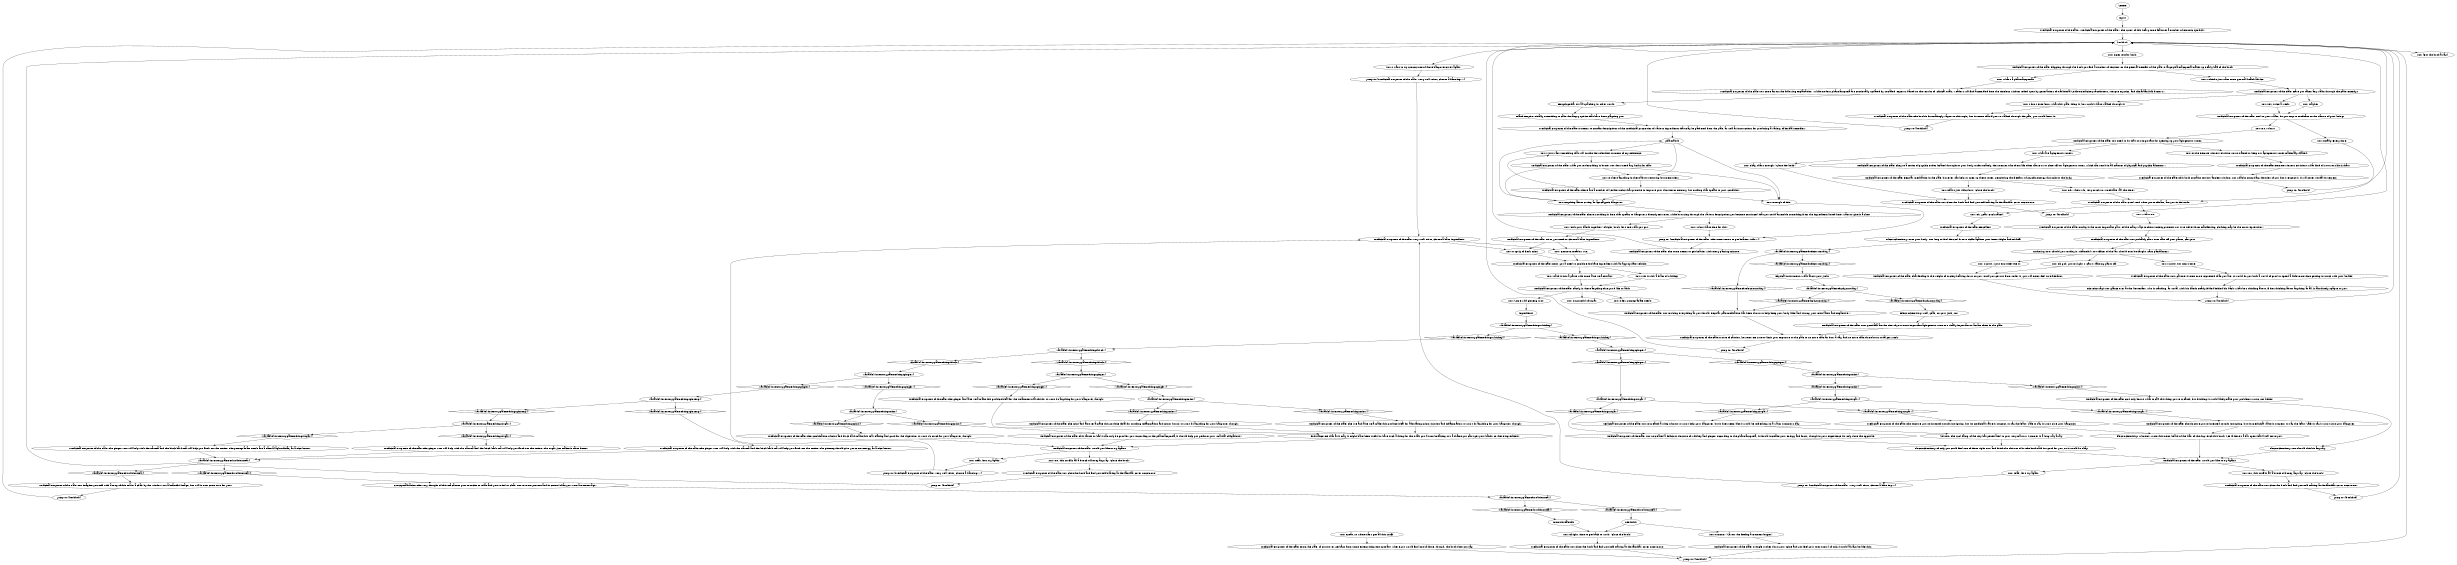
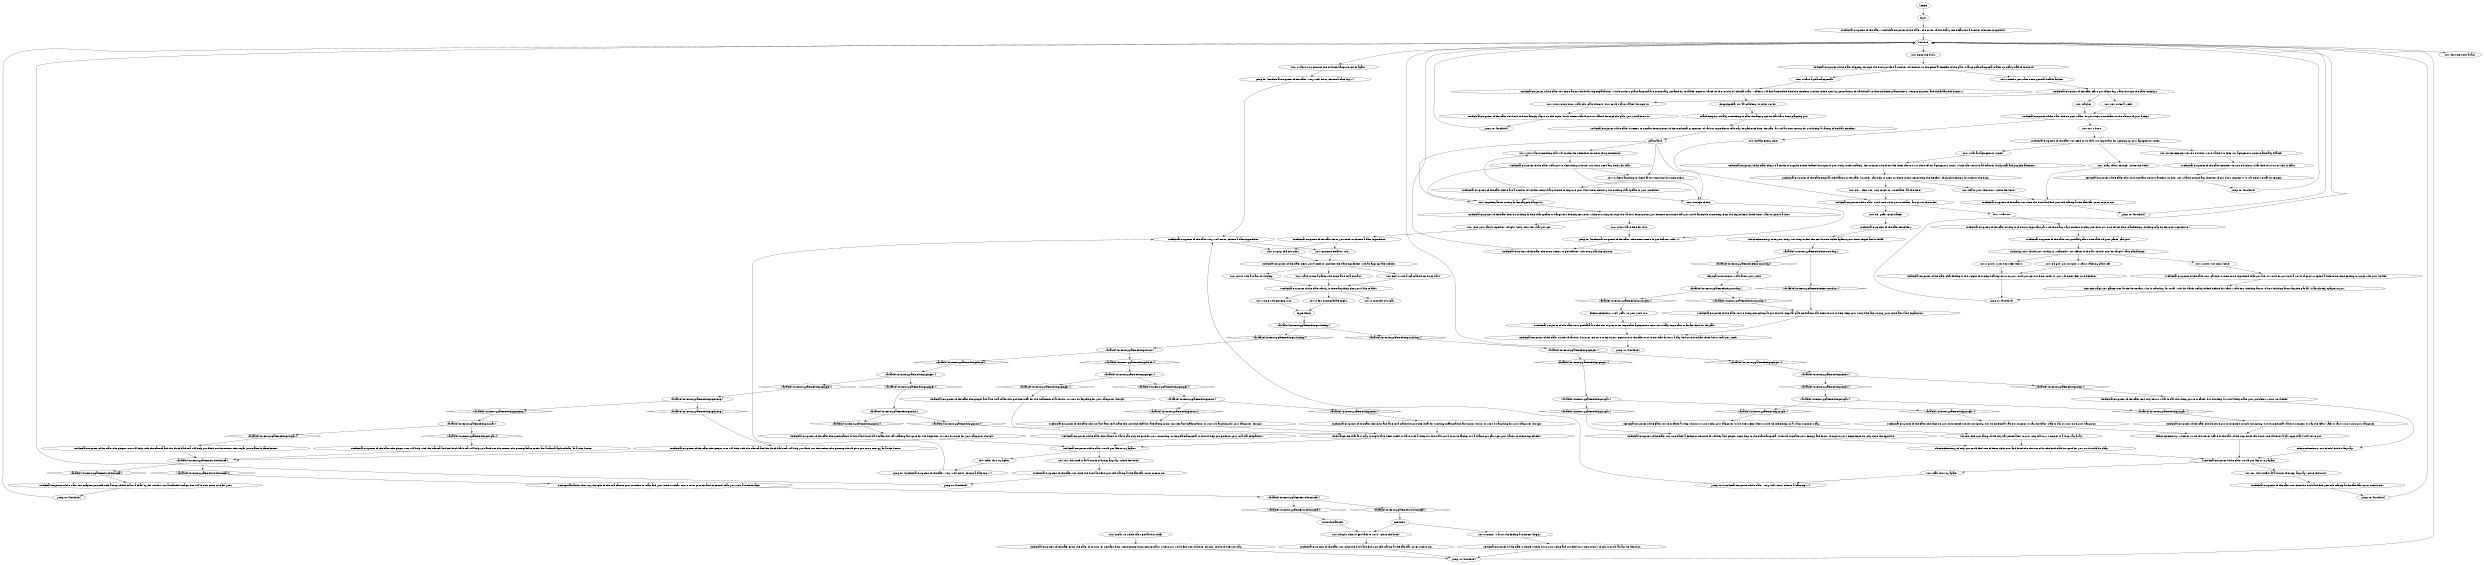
  digraph {
    n1 [label=START]
    n2 [label=input]
    n3 [label="Medicinal Purposes of the Pale: \"Medicinal Purposes of the Pale.\" The cover of this heavy tome features a number of esoteric symbols."]
    n4 [label=bookhub]
    n5 [label="Jump to: [bookhub]"]
    n6 [label="You: I want to try concoct one of those hangover-cures again."]
    n7 [label="You: [Put the book away.]"]
-   n8 [label="You: Open results book."]
+   n8 [label="You: Open the book."]
    n9 [label="Medicinal Purposes of the Pale: It seems to contain descriptions of the medicinal properties of various ingredients that may be gathered from the pale, as well as instructions for producing a variety of herbal remedies."]
    n10 [label=pharmahub]
    n11 [label="You: Anything about curing an apocalyptic hangover?"]
    n12 [label="You: Enough of this."]
    n13 [label="You: I just want something that will soothe the relentless torment of my existence."]
    n14 [label="You: Is there anything in there about restoring lost memories?"]
    n15 [label="You: I don't even know what this 'pale' thing is, how could I have walked through it?"]
    n16 [label="Medicinal Purposes of the Pale: The book is frustratingly vague on this topic, but it seems that if you've walked through the pale, you would know it."]
    n17 [label="Jump to: [bookhub]"]
    n18 [label="Medicinal Purposes of the Pale: And on your walks, do you stop to meditate on the nature of your being?"]
    n19 [label="You: No, I don't."]
    n20 [label="You: Totally. Every time."]
    n21 [label="Medicinal Purposes of the Pale: You need to do that. It's important for opening up your agiogenous zones."]
    n22 [label="Medicinal Purposes of the Pale: Good. And when you meditate, are you in the nude?"]
    n23 [label="Jump to: [bookhub]"]
    n24 [label="Medicinal Purposes of the Pale: The rue and aloe vera make this poultice ideal for alleviating minor injuries and inflammation. It won't do anything for your hangover, though."]
    n25 [label="Endurance: Be that as it may, it might have been useful to have such a thing for the trials you'll soon be facing. It's a shame you can't get your hands on these ingredients."]
    n26 [label="Medicinal Purposes of the Pale: Would you like to try again?"]
    n27 [label="Variable[\"inventory.palemed_ing_mint\"]"]
    n28 [label="Variable[\"inventory.palemed_ing_mint\"]" shape=diamond]
    n29 [label="!(Variable[\"inventory.palemed_ing_mint\"])" shape=diamond]
    n30 [label="Medicinal Purposes of the Pale: The combination of mint and birch bark make this tea relaxing and good for the digestion. It won't do much for your hangover, though."]
    n31 [label="Medicinal Purposes of the Pale: This tastes so bad it can only be good for you. According to the pharmacopoeia, it should help you perform your *marital obligations*."]
    n32 [label="Variable[\"inventory.palemed_ing_ginger\"]"]
    n33 [label="Variable[\"inventory.palemed_ing_ginger\"]" shape=diamond]
    n34 [label="!(Variable[\"inventory.palemed_ing_ginger\"])" shape=diamond]
    n35 [label="Medicinal Purposes of the Pale: The ginger and aloe vera make this poultice ideal for the treatment of arthritis. It won't do anything for your hangover, though."]
    n36 [label="Variable[\"inventory.palemed_ing_mint\"]"]
    n37 [label="Variable[\"inventory.palemed_ing_mint\"]" shape=diamond]
    n38 [label="!(Variable[\"inventory.palemed_ing_mint\"])" shape=diamond]
    n39 [label="You: Yeah, let's try again."]
    n40 [label="You: No, this stuff is all a bunch of hooey anyway. (Close the book.)"]
    n41 [label="Jump to: [Medicinal Purposes of the Pale: \"Very well. First, choose a base ing...\"]"]
    n42 [label="Medicinal Purposes of the Pale: You close the book and find yourself staring at the familiar cover once more."]
    n43 [label="You: Great, so where can I get all this stuff?"]
    n44 [label="Medicinal Purposes of the Pale: From the pale, of course. Or perhaps from some enterprising entroponaut. Where you would find one of those, though, the book does not say."]
    n45 [label="Jump to: [bookhub]"]
    n46 [label="Medicinal Purposes of the Pale: This book contains serious ancient wisdom, not whacko conspiracy theories. If you don't respect it, it will never reveal its secrets."]
    n47 [label="Jump to: [bookhub]"]
    n48 [label="Jump to: [bookhub]"]
    n49 [label="You: What? No."]
    n50 [label="Medicinal Purposes of the Pale: Nudity is the most important part. Of the many ways modern society prevents our true selves from manifesting, clothing may be the most repressive..."]
    n51 [label="Medicinal Purposes of the Pale: You probably can't even take off your pants, can you?"]
    n52 [label="Variable[\"inventory.palemed_volition_tea\"]"]
    n53 [label="Variable[\"inventory.palemed_volition_tea\"]" shape=diamond]
    n54 [label="!(Variable[\"inventory.palemed_volition_tea\"])" shape=diamond]
    n55 [label=need_this]
    n56 [label=to_not_break_shit]
    n57 [label="You: Alright, time to get back to work. (Close the book.)"]
    n58 [label="You: Mmmm. (Savour the feeling a moment longer.)"]
    n59 [label="Medicinal Purposes of the Pale: Have you taken any walks through the pale recently?"]
    n60 [label="You: Maybe?"]
    n61 [label="You: Yes, twice a week."]
    n62 [label="You: What are agiogenous zones?"]
    n63 [label="You: At the Remote Viewers Division we're trained to keep our agiogenous zones maximally dilated."]
    n64 [label="You: Okay, that's enough. (Close the book.)"]
    n65 [label="You: I could, I just don't feel like it."]
    n66 [label="Medicinal Purposes of the Pale: That feeling is the weight of society bearing down on you. Until you get out from under it, you will never feel true freedom."]
    n67 [label="Jump to: [bookhub]"]
    n68 [label="You: Mix it with a dram of whiskey."]
    n69 [label="Medicinal Purposes of the Pale: Lastly, is there anything else you'd like to add?"]
    n70 [label="You: A few pomegranate seeds."]
    n71 [label="You: A spoonful of sugar."]
    n72 [label="You: Some wild ginseng root."]
    n73 [label="Medicinal Purposes of the Pale: The ginger root will help with the nausea and the birch bark tea will help you flush out the toxins. The ginseng should give you more energy, as a nice bonus."]
    n74 [label="Variable[\"inventory.palemed_volition_tea\"]"]
    n75 [label="Variable[\"inventory.palemed_volition_tea\"]" shape=diamond]
    n76 [label="!(Variable[\"inventory.palemed_volition_tea\"])" shape=diamond]
    n77 [label="Medicinal Purposes of the Pale: Would you like to try again?"]
    n78 [label="You: No, this stuff is all a bunch of hooey, anyway. (Close the book.)"]
    n79 [label="You: Yeah, let's try again."]
    n80 [label="Medicinal Purposes of the Pale: You close the book and find yourself staring at the familiar cover once more."]
    n81 [label="Jump to: [Medicinal Purposes of the Pale: \"Very well. First, choose a base ing...\"]"]
    n82 [label="Medicinal Purposes of the Pale: Very well. First, choose a base ingredient."]
    n83 [label="Jump to: [Medicinal Purposes of the Pale: \"Very well. First, choose a base ing...\"]"]
    n84 [label="You: What's a pharmacopoeia?"]
    n85 [label="Medicinal Purposes of the Pale: You come across the following explanation: \"While modern pharmacopoeia are continually updated by so-called 'experts' based on the results of 'clinical trials,' readers will find assembled here the timeless wisdom relied upon by generations of traditional Seolite medicine practitioners, Mesque mystics, and Iilmaraan folk doctors.\""]
    n86 [label="Encyclopedia: It's all quackery, in other words."]
    n87 [label="Medicinal Purposes of the Pale: Your partner is even more repressed than you are. It would do you both a world of good to spend a little more time getting in touch with your bodies."]
    n88 [label="Kim Kitsuragi: You glance over at the lieutenant, who is standing, as usual, with his hands neatly folded behind his back. What he's thinking about, if he's thinking about anything at all, is absolutely opaque to you."]
    n89 [label="You: (Rub your hands together.) Alright, book, let's see what you got."]
    n90 [label="Medicinal Purposes of the Pale: First, you need to choose a base ingredient."]
    n91 [label="You: A sprig of fresh mint."]
    n92 [label="You: Common meadow rue."]
    n93 [label="Variable[\"inventory.palemed_ing_mint\"]"]
    n94 [label="Variable[\"inventory.palemed_ing_mint\"]" shape=diamond]
    n95 [label="!(Variable[\"inventory.palemed_ing_mint\"])" shape=diamond]
    n96 [label="Variable[\"inventory.palemed_ing_sugar\"]"]
    n97 [label="Medicinal Purposes of the Pale: God only knows what to call this thing you've created, but drinking it would likely make your problems worse, not better."]
    n98 [label="Variable[\"inventory.palemed_ing_sugar\"]" shape=diamond]
    n99 [label="!(Variable[\"inventory.palemed_ing_sugar\"])" shape=diamond]
    n100 [label="Electrochemistry: You should drink it anyway."]
    n101 [label="Medicinal Purposes of the Pale: You close the book and find yourself staring at the familiar cover once more."]
    n102 [label="Electrochemistry: Well, yeah, on your junk, too."]
    n103 [label="Medicinal Purposes of the Pale: Your genitalia are the site of your most important agiogenous zone. It's vitally important to aerate them in the pale."]
    n104 [label="Medicinal Purposes of the Pale: A note of caution, however. Be sure to limit your exposure to the pale to no more than an hour a day, and no more than three hours total per week."]
    n105 [label="Inland Empire: Finally, something to calm the angry spirits that have been plaguing you."]
    n106 [label="Medicinal Purposes of the Pale: You're doing everything as you should. Regular pale meditation has been shown to help keep your body lithe and strong, your mind alert and expansive..."]
    n107 [label="Jump to: [bookhub]"]
    n108 [label="Medicinal Purposes of the Pale: There's nothing in here that speaks to hangovers directly. However, while browsing through the various descriptions you become convinced that you could assemble something from the ingredients listed here. Want to give it a shot?"]
    n109 [label="You: I don't have time for this."]
    n110 [label="Jump to: [Medicinal Purposes of the Pale: \"The tome seems to get heavier with...\"]"]
    n111 [label="Variable[\"inventory.palemed_ing_sugar\"]"]
    n112 [label="Variable[\"inventory.palemed_ing_sugar\"]" shape=diamond]
    n113 [label="!(Variable[\"inventory.palemed_ing_sugar\"])" shape=diamond]
    n114 [label="Medicinal Purposes of the Pale: The ginger root will help with the nausea and the birch bark tea will help you flush out the toxins. The sugar just makes it taste better."]
    n115 [label="Medicinal Purposes of the Pale: The ginger root will help with the nausea and the birch bark tea will help you flush out the toxins. The pomegranate seeds are a natural aphrodisiac, as a nice bonus."]
    n116 [label="Variable[\"inventory.palemed_ing_sugar\"]"]
    n117 [label="Variable[\"inventory.palemed_ing_sugar\"]" shape=diamond]
    n118 [label="!(Variable[\"inventory.palemed_ing_sugar\"])" shape=diamond]
    n119 [label="Medicinal Purposes of the Pale: You've created a delicious tincture of whiskey and ginger. According to the pharmacopoeia, it should increase your energy and focus, though in your experience it's only done the opposite."]
    n120 [label="Medicinal Purposes of the Pale: The tincture you've invented sounds intriguing, but its medicinal value is suspect, to say the least. Safe to say it won't cure your hangover."]
    n121 [label="Electrochemistry: If only you could find one of these right now and drink the shit out of it. The book said it's good for you, so it would be okay."]
    n122 [label="Electrochemistry: Whoever wrote this never heard of the hair of the dog. Fuck this book. See if there's a bar open that'll still serve you."]
    n123 [label="Authority: Nor should you. Nudity is *shameful*. No officer of the law should ever be caught *sans pantalones*."]
    n124 [label="You: I could, but Kim's here."]
    n125 [label="You: Oh god, you're right. I *can't* take my pants off!"]
    n126 [label="Medicinal Purposes of the Pale: Flipping through the book you find a number of sections on the general benefits of the pale. A large pharmacopoeia makes up nearly half of the book."]
    n127 [label="Medicinal Purposes of the Pale: The tome seems to get heavier with every passing minute."]
    n128 [label="Medicinal Purposes of the Pale: Next, you'll need to combine the base ingredient with an appropriate vehicle."]
    n129 [label="You: Mash it into a paste with some aloe vera extract."]
+   n130 [label="You: Boil it with a tea made from birch bark."]
    n131 [label="Variable[\"inventory.palemed_ing_birch\"]"]
    n132 [label="Variable[\"inventory.palemed_ing_birch\"]" shape=diamond]
    n133 [label="!(Variable[\"inventory.palemed_ing_birch\"])" shape=diamond]
    n134 [label="Variable[\"inventory.palemed_ing_ginger\"]"]
    n135 [label="Variable[\"inventory.palemed_ing_ginger\"]" shape=diamond]
    n136 [label="!(Variable[\"inventory.palemed_ing_ginger\"])" shape=diamond]
    n137 [label="Medicinal Purposes of the Pale: They're a series of psychic nodes located throughout your body. Unfortunately, the stresses of modern life often cause us to close off our agiogenous zones, which can result in all manner of physical and psychic ailments..."]
    n138 [label="Medicinal Purposes of the Pale: Regular meditation in the pale, however, can help to open up these zones, permitting the freeflow of psychic energy throughout the body."]
    n139 [label="You: Oh... then I do, very much so. I meditate *all the time*."]
    n140 [label="You: That's just ridiculous. (Close the book.)"]
    n141 [label="Medicinal Purposes of the Pale: There are a number of Seolite tonics that promise to improve your short-term memory, but nothing that speaks to your condition."]
    n142 [label="Medicinal Purposes of the Pale: What you're describing is booze. You don't need any herbs for that."]
    n143 [label="Medicinal Purposes of the Pale: The mint and aloe vera make this poultice ideal for soothing inflammation and minor burns. It won't do anything for your hangover, though."]
    n144 [label="Medicinal Purposes of the Pale: You imagine yourself with a mug of this tea in a chair by the window. It's a beautiful image, but will it ever come true for you?"]
    n145 [label="Conceptualization: The very thought of this tea causes your muscles to relax and your mind to clear. You're more present and in control than you were a moment ago."]
    n146 [label="Jump to: [bookhub]"]
    n147 [label="Medicinal Purposes of the Pale: Remote Viewers Division? What kind of woo-woo shit is that?"]
    n148 [label=ingredients]
    n149 [label="Variable[\"inventory.palemed_ing_whiskey\"]"]
    n150 [label="Medicinal Purposes of the Pale: A tingle rushes down your spine and you feel your toes uncurl. If only it could always be like this."]
    n151 [label="Electrochemistry: Free your body! You long to feel the cool breeze tickle against your inner thighs and midriff."]
    n152 [label="Variable[\"inventory.palemed_electro_nudity\"]"]
    n153 [label="Variable[\"inventory.palemed_electro_nudity\"]" shape=diamond]
    n154 [label="!(Variable[\"inventory.palemed_electro_nudity\"])" shape=diamond]
    n155 [label="You: Oh, yeah. Buck naked."]
    n156 [label="Medicinal Purposes of the Pale: Excellent."]
    n157 [label="Variable[\"inventory.palemed_ing_ginger\"]"]
    n158 [label="Variable[\"inventory.palemed_ing_ginger\"]" shape=diamond]
    n159 [label="!(Variable[\"inventory.palemed_ing_ginger\"])" shape=diamond]
    n160 [label="Variable[\"inventory.palemed_ing_ginseng\"]"]
    n161 [label="Variable[\"inventory.palemed_ing_ginseng\"]" shape=diamond]
    n162 [label="!(Variable[\"inventory.palemed_ing_ginseng\"])" shape=diamond]
    n163 [label="Medicinal Purposes of the Pale: You close the book and find yourself staring at the familiar cover once more."]
    n164 [label="You: I think I just want some general health advice."]
    n165 [label="Shivers: The cool damp of the city has penetrated to your very marrow. Summer is a long way away."]
    n166 [label="Medicinal Purposes of the Pale: You've created a julep of mint. It won't help your hangover, but it does seem like it would be refreshing on a warm summer's day."]
    n167 [label="Variable[\"inventory.palemed_phys_nudity\"]"]
    n168 [label="Variable[\"inventory.palemed_phys_nudity\"]" shape=diamond]
    n169 [label="!(Variable[\"inventory.palemed_phys_nudity\"])" shape=diamond]
    n170 [label="Medicinal Purposes of the Pale: The tincture you've invented sounds intriguing, but its medicinal value is suspect, to say the least. Safe to say it won't cure your hangover."]
    n171 [label="Variable[\"inventory.palemed_ing_whiskey\"]" shape=diamond]
    n172 [label="!(Variable[\"inventory.palemed_ing_whiskey\"])" shape=diamond]
    n173 [label="Physical Instrument: What about your junk?"]
    n1 -> n2
    n2 -> n3
    n3 -> n4
    n4 -> n6
    n4 -> n7
    n4 -> n8
    n5 -> n4
    n6 -> n83
    n8 -> n126
    n9 -> n10
-   n11 -> n10
+   n10 -> n11
    n10 -> n12
    n10 -> n13
    n10 -> n14
    n11 -> n108
    n12 -> n110
    n13 -> n142
    n14 -> n141
    n15 -> n16
    n16 -> n17
    n17 -> n4
    n18 -> n19
    n18 -> n20
    n19 -> n21
    n20 -> n22
    n21 -> n62
    n21 -> n63
    n21 -> n64
    n22 -> n49
    n22 -> n155
    n23 -> n4
    n24 -> n25
    n25 -> n26
    n26 -> n39
    n26 -> n40
    n27 -> n28
    n27 -> n29
    n28 -> n30
    n29 -> n31
    n30 -> n26
    n31 -> n26
    n32 -> n33
    n32 -> n34
    n33 -> n35
    n34 -> n36
    n35 -> n25
    n36 -> n37
    n36 -> n38
    n37 -> n143
    n38 -> n24
    n39 -> n41
    n40 -> n42
    n41 -> n82
    n42 -> n48
    n43 -> n44
    n44 -> n45
    n45 -> n4
    n46 -> n47
    n47 -> n4
    n48 -> n4
    n49 -> n50
    n50 -> n51
    n51 -> n123
    n52 -> n53
    n52 -> n54
    n53 -> n55
    n54 -> n56
    n55 -> n57
    n55 -> n58
    n56 -> n57
    n57 -> n101
    n58 -> n150
    n59 -> n15
    n59 -> n60
    n59 -> n61
    n60 -> n18
    n61 -> n18
    n62 -> n137
    n63 -> n147
    n64 -> n163
    n65 -> n66
    n66 -> n67
    n67 -> n4
    n68 -> n69
    n69 -> n70
    n69 -> n71
    n69 -> n72
+   n70 -> n148
    n72 -> n148
    n73 -> n74
    n74 -> n75
    n74 -> n76
    n75 -> n144
    n76 -> n145
    n77 -> n78
    n77 -> n79
    n78 -> n80
    n79 -> n81
    n80 -> n5
    n81 -> n82
    n82 -> n91
    n82 -> n92
    n83 -> n82
    n84 -> n85
    n85 -> n86
    n86 -> n105
    n87 -> n88
    n88 -> n67
    n89 -> n90
    n90 -> n91
    n90 -> n92
    n91 -> n128
    n92 -> n128
    n93 -> n94
    n93 -> n95
    n94 -> n96
    n95 -> n97
    n96 -> n98
    n96 -> n99
    n97 -> n100
    n98 -> n166
    n99 -> n170
    n100 -> n77
    n101 -> n45
    n102 -> n103
    n103 -> n104
    n104 -> n107
    n105 -> n9
    n106 -> n104
    n107 -> n4
    n108 -> n89
    n108 -> n109
    n109 -> n110
    n110 -> n127
    n111 -> n112
    n111 -> n113
    n112 -> n114
    n113 -> n115
    n114 -> n74
    n115 -> n74
    n116 -> n117
    n116 -> n118
    n117 -> n119
    n118 -> n120
    n119 -> n121
    n120 -> n122
    n121 -> n77
    n122 -> n77
    n123 -> n65
    n123 -> n124
    n123 -> n125
    n124 -> n87
    n125 -> n66
    n126 -> n84
    n126 -> n164
    n127 -> n4
    n128 -> n68
    n128 -> n129
+   n128 -> n130
    n129 -> n69
+   n130 -> n69
    n131 -> n132
    n131 -> n133
    n132 -> n134
    n133 -> n32
    n134 -> n135
    n134 -> n136
    n135 -> n160
    n136 -> n27
    n137 -> n138
    n138 -> n139
    n138 -> n140
    n139 -> n22
    n140 -> n163
    n141 -> n11
    n141 -> n12
    n141 -> n13
    n142 -> n11
    n142 -> n12
    n142 -> n14
    n143 -> n25
    n144 -> n146
    n145 -> n52
    n146 -> n4
    n147 -> n46
    n148 -> n149
    n149 -> n171
    n149 -> n172
    n150 -> n45
    n151 -> n152
    n152 -> n153
    n152 -> n154
    n153 -> n173
    n154 -> n106
    n155 -> n156
    n156 -> n151
    n157 -> n158
    n157 -> n159
    n158 -> n116
    n159 -> n93
    n160 -> n161
    n160 -> n162
    n161 -> n73
    n162 -> n111
    n163 -> n23
    n164 -> n59
    n165 -> n121
    n166 -> n165
    n167 -> n168
    n167 -> n169
    n168 -> n102
    n169 -> n106
    n170 -> n122
    n171 -> n157
    n172 -> n131
    n173 -> n167
  }
